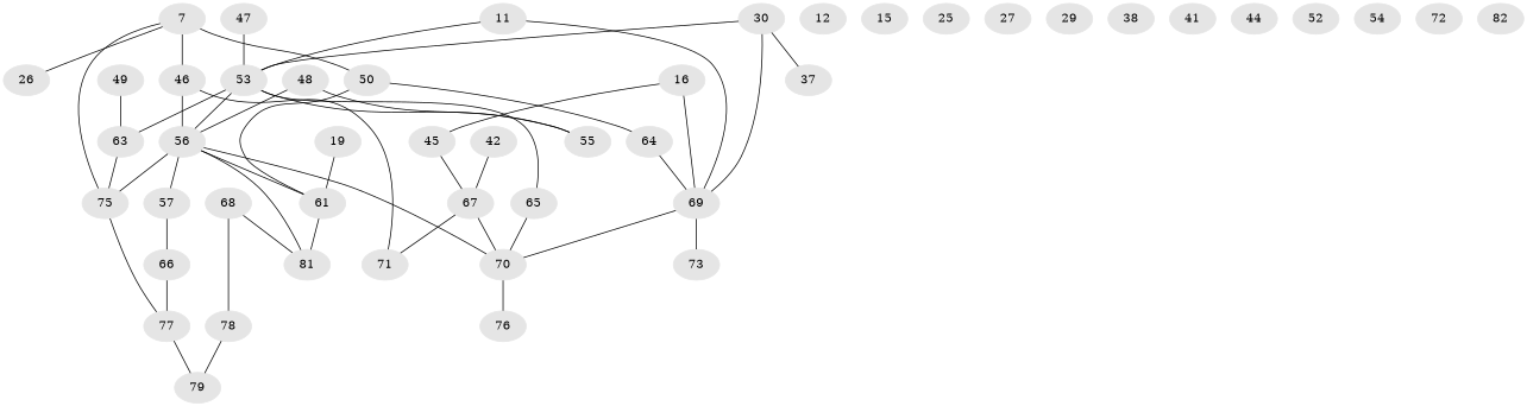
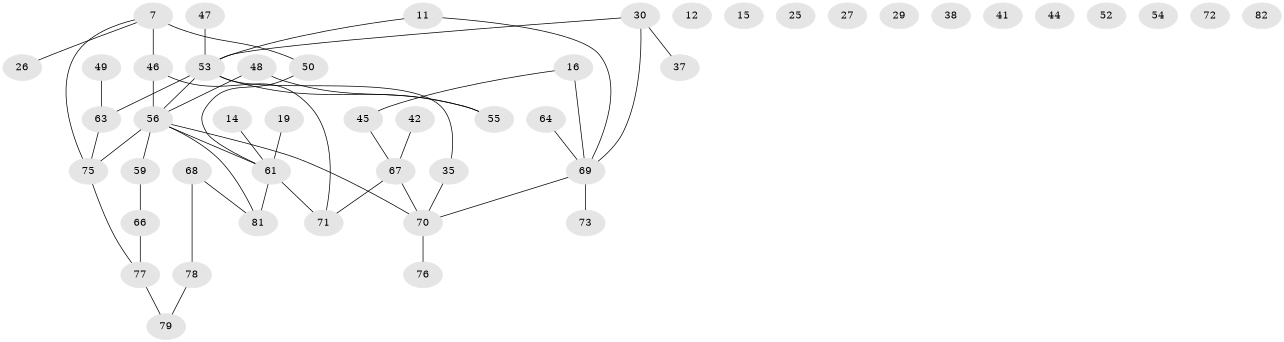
  graph {
    node [color=gray90 style=filled]
    7
    26
    46
    50 [super="+35"]
    75 [super="+5+2+51"]
    56 [super="+33"]
    71 [super="+31+59"]
    61 [super="+60"]
    64 [super="+58"]
    77 [super="+18+74"]
    53 [super="+13+23+34"]
    55
    63
-   65
+   65 [label=35]
    11
    69 [super="+22"]
    70 [super="+39+24+40"]
    73
    12
    81 [super="+62+80"]
+   14
    15
    45 [super="+32+8"]
    67 [super="+6"]
    16
    19
    25
    27
    29
    37 [super="+4"]
    30
    38
    41
    42
    44
-   57
+   57 [label=59]
    47
    48
    49
    52
    54
    66
    76
    79
    78 [super="+28"]
    68
    72
    82
    7 -- 26
    7 -- 46
    7 -- 50 [weight=2]
    7 -- 75
    46 -- 56
    46 -- 71
    50 -- 61 [weight=2]
-   50 -- 64
    75 -- 77
    56 -- 75
    56 -- 61
    56 -- 70
    56 -- 81
    56 -- 57
+   61 -- 71
    61 -- 81 [weight=2]
    64 -- 69
    77 -- 79
    53 -- 56 [weight=2]
    53 -- 55
    53 -- 63
    53 -- 65
    63 -- 75 [weight=2]
    65 -- 70
    11 -- 53
    11 -- 69
    69 -- 70
    69 -- 73
    70 -- 76
+   14 -- 61
    45 -- 67
    67 -- 71
    67 -- 70
    16 -- 69 [weight=2]
    16 -- 45
    19 -- 61
    30 -- 53
    30 -- 69 [weight=2]
    30 -- 37
    42 -- 67
    57 -- 66
    47 -- 53
    48 -- 56
    48 -- 55
    49 -- 63
    66 -- 77
    78 -- 79
    68 -- 81
    68 -- 78
  }
